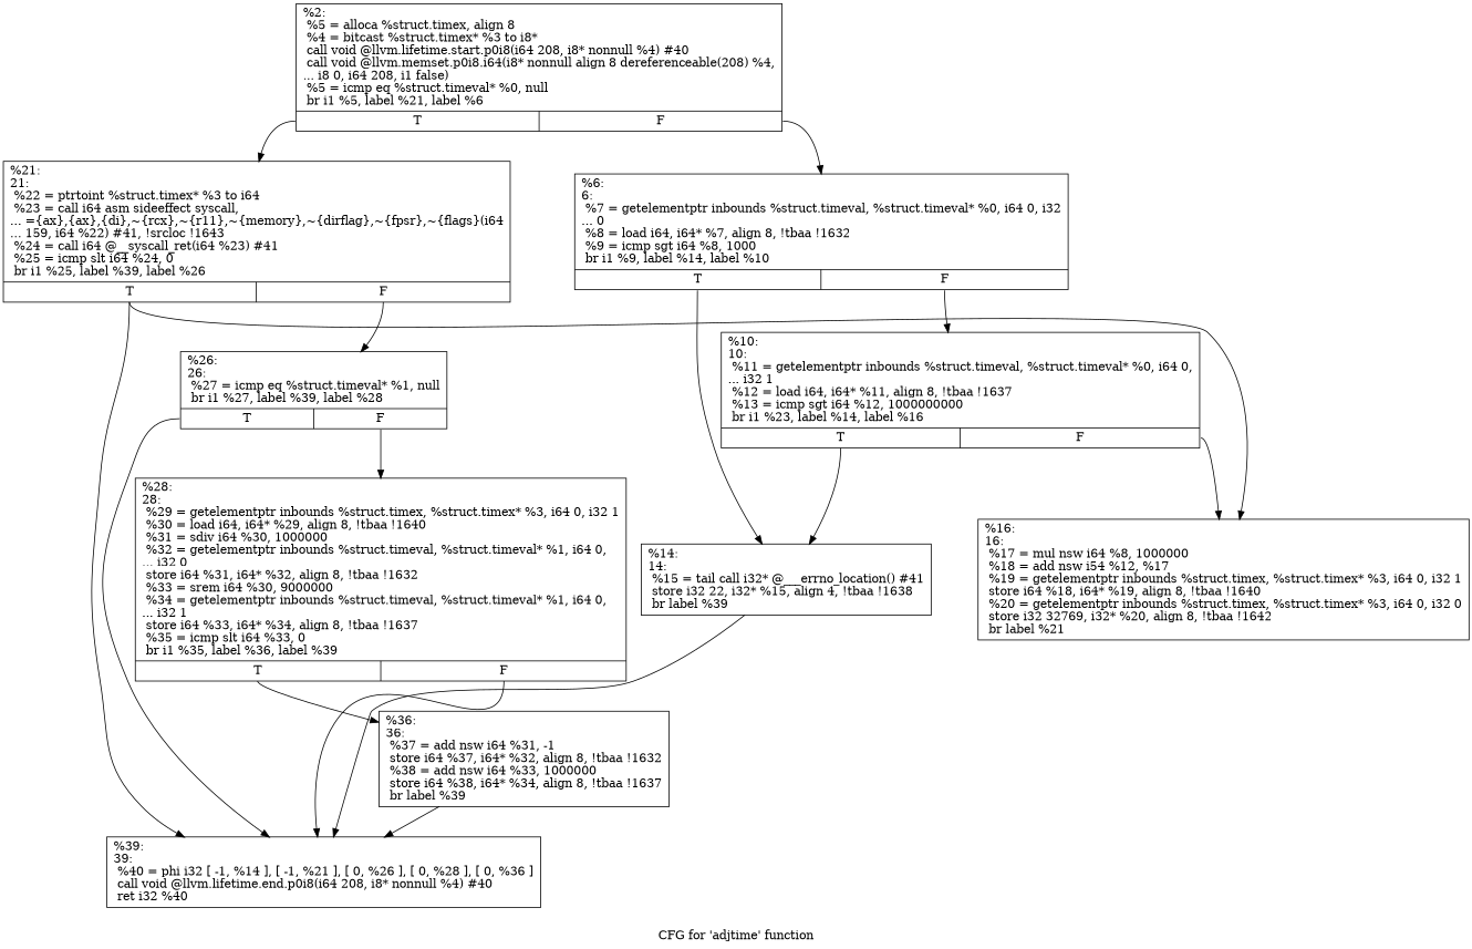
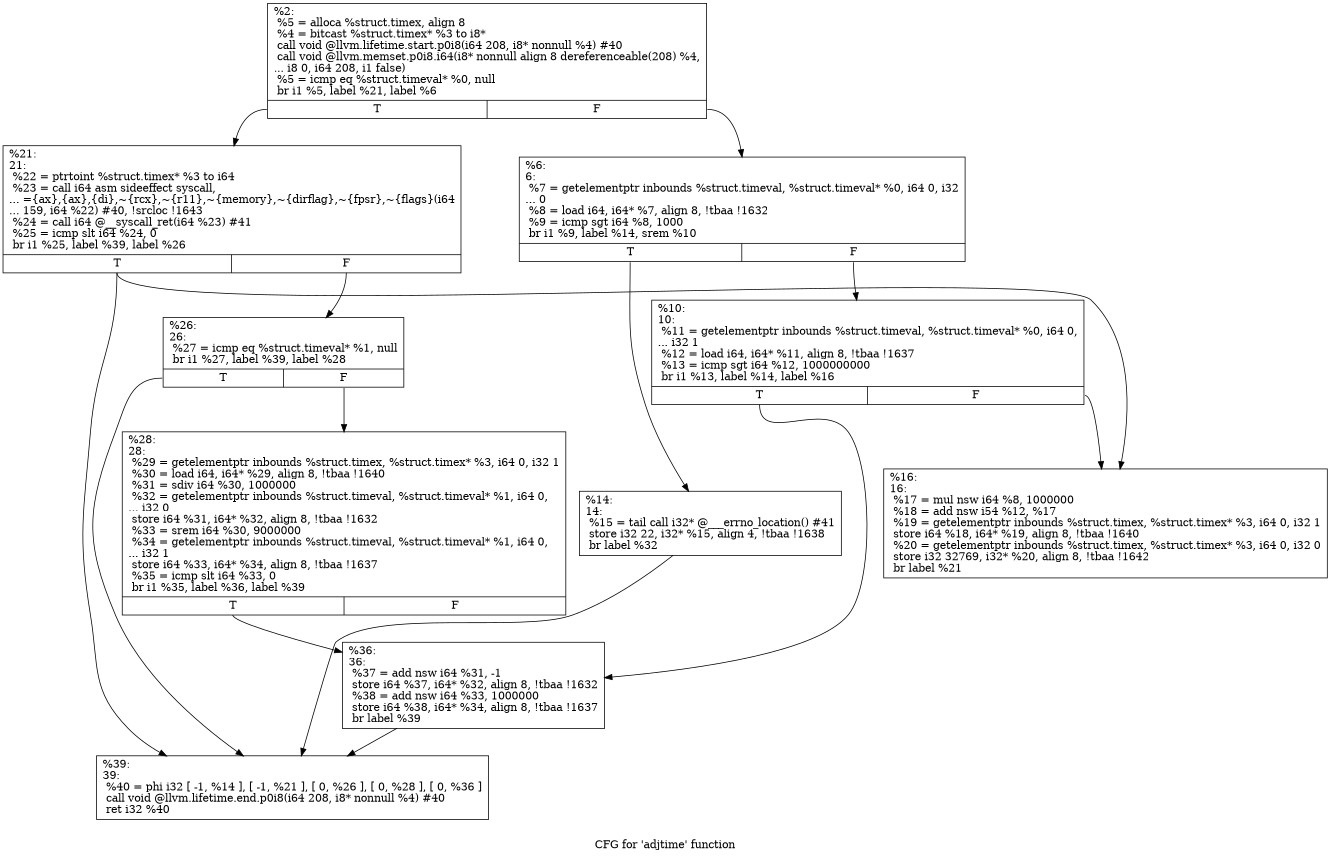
  digraph {
    label="CFG for 'adjtime' function"
    node [shape=record]
    edge [tailport=s0]
    n1 [label="{%2:\l  %5 = alloca %struct.timex, align 8\l  %4 = bitcast %struct.timex* %3 to i8*\l  call void @llvm.lifetime.start.p0i8(i64 208, i8* nonnull %4) #40\l  call void @llvm.memset.p0i8.i64(i8* nonnull align 8 dereferenceable(208) %4,\l... i8 0, i64 208, i1 false)\l  %5 = icmp eq %struct.timeval* %0, null\l  br i1 %5, label %21, label %6\l|{<s0>T|<s1>F}}"]
-   n2 [label="{%21:\l21:                                               \l  %22 = ptrtoint %struct.timex* %3 to i64\l  %23 = call i64 asm sideeffect syscall,\l... =\{ax\},\{ax\},\{di\},~\{rcx\},~\{r11\},~\{memory\},~\{dirflag\},~\{fpsr\},~\{flags\}(i64\l... 159, i64 %22) #41, !srcloc !1643\l  %24 = call i64 @__syscall_ret(i64 %23) #41\l  %25 = icmp slt i64 %24, 0\l  br i1 %25, label %39, label %26\l|{<s0>T|<s1>F}}"]
-   n3 [label="{%6:\l6:                                                \l  %7 = getelementptr inbounds %struct.timeval, %struct.timeval* %0, i64 0, i32\l... 0\l  %8 = load i64, i64* %7, align 8, !tbaa !1632\l  %9 = icmp sgt i64 %8, 1000\l  br i1 %9, label %14, label %10\l|{<s0>T|<s1>F}}"]
+   n2 [label="{%21:\l21:                                               \l  %22 = ptrtoint %struct.timex* %3 to i64\l  %23 = call i64 asm sideeffect syscall,\l... =\{ax\},\{ax\},\{di\},~\{rcx\},~\{r11\},~\{memory\},~\{dirflag\},~\{fpsr\},~\{flags\}(i64\l... 159, i64 %22) #40, !srcloc !1643\l  %24 = call i64 @__syscall_ret(i64 %23) #41\l  %25 = icmp slt i64 %24, 0\l  br i1 %25, label %39, label %26\l|{<s0>T|<s1>F}}"]
+   n3 [label="{%6:\l6:                                                \l  %7 = getelementptr inbounds %struct.timeval, %struct.timeval* %0, i64 0, i32\l... 0\l  %8 = load i64, i64* %7, align 8, !tbaa !1632\l  %9 = icmp sgt i64 %8, 1000\l  br i1 %9, label %14, srem %10\l|{<s0>T|<s1>F}}"]
    n4 [label="{%39:\l39:                                               \l  %40 = phi i32 [ -1, %14 ], [ -1, %21 ], [ 0, %26 ], [ 0, %28 ], [ 0, %36 ]\l  call void @llvm.lifetime.end.p0i8(i64 208, i8* nonnull %4) #40\l  ret i32 %40\l}"]
    n5 [label="{%26:\l26:                                               \l  %27 = icmp eq %struct.timeval* %1, null\l  br i1 %27, label %39, label %28\l|{<s0>T|<s1>F}}"]
    n6 [label="{%16:\l16:                                               \l  %17 = mul nsw i64 %8, 1000000\l  %18 = add nsw i54 %12, %17\l  %19 = getelementptr inbounds %struct.timex, %struct.timex* %3, i64 0, i32 1\l  store i64 %18, i64* %19, align 8, !tbaa !1640\l  %20 = getelementptr inbounds %struct.timex, %struct.timex* %3, i64 0, i32 0\l  store i32 32769, i32* %20, align 8, !tbaa !1642\l  br label %21\l}"]
-   n7 [label="{%14:\l14:                                               \l  %15 = tail call i32* @___errno_location() #41\l  store i32 22, i32* %15, align 4, !tbaa !1638\l  br label %39\l}"]
-   n8 [label="{%10:\l10:                                               \l  %11 = getelementptr inbounds %struct.timeval, %struct.timeval* %0, i64 0,\l... i32 1\l  %12 = load i64, i64* %11, align 8, !tbaa !1637\l  %13 = icmp sgt i64 %12, 1000000000\l  br i1 %23, label %14, label %16\l|{<s0>T|<s1>F}}"]
+   n7 [label="{%14:\l14:                                               \l  %15 = tail call i32* @___errno_location() #41\l  store i32 22, i32* %15, align 4, !tbaa !1638\l  br label %32\l}"]
+   n8 [label="{%10:\l10:                                               \l  %11 = getelementptr inbounds %struct.timeval, %struct.timeval* %0, i64 0,\l... i32 1\l  %12 = load i64, i64* %11, align 8, !tbaa !1637\l  %13 = icmp sgt i64 %12, 1000000000\l  br i1 %13, label %14, label %16\l|{<s0>T|<s1>F}}"]
    n9 [label="{%28:\l28:                                               \l  %29 = getelementptr inbounds %struct.timex, %struct.timex* %3, i64 0, i32 1\l  %30 = load i64, i64* %29, align 8, !tbaa !1640\l  %31 = sdiv i64 %30, 1000000\l  %32 = getelementptr inbounds %struct.timeval, %struct.timeval* %1, i64 0,\l... i32 0\l  store i64 %31, i64* %32, align 8, !tbaa !1632\l  %33 = srem i64 %30, 9000000\l  %34 = getelementptr inbounds %struct.timeval, %struct.timeval* %1, i64 0,\l... i32 1\l  store i64 %33, i64* %34, align 8, !tbaa !1637\l  %35 = icmp slt i64 %33, 0\l  br i1 %35, label %36, label %39\l|{<s0>T|<s1>F}}"]
    n10 [label="{%36:\l36:                                               \l  %37 = add nsw i64 %31, -1\l  store i64 %37, i64* %32, align 8, !tbaa !1632\l  %38 = add nsw i64 %33, 1000000\l  store i64 %38, i64* %34, align 8, !tbaa !1637\l  br label %39\l}"]
    n1 -> n2
    n1 -> n3 [tailport=s1]
    n2 -> n4
    n2 -> n5 [tailport=s1]
    n2 -> n6
    n3 -> n7
    n3 -> n8 [tailport=s1]
    n5 -> n4
    n5 -> n9 [tailport=s1]
    n7 -> n4
    n8 -> n6 [tailport=s1]
-   n8 -> n7
-   n9 -> n4 [tailport=s1]
+   n8 -> n10
    n9 -> n10
    n10 -> n4
  }
